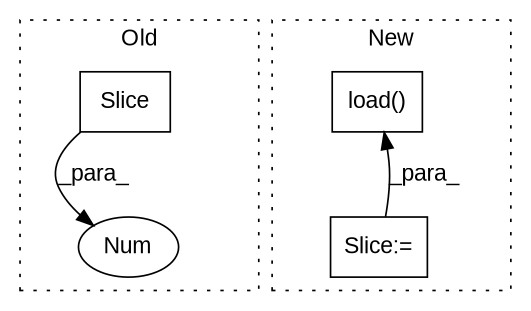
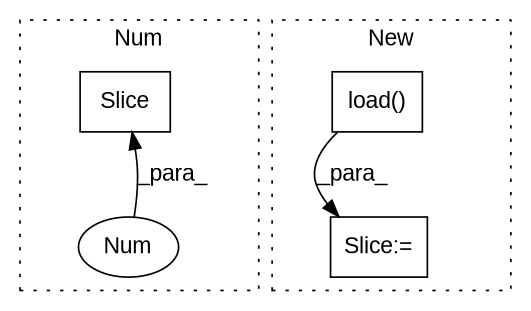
  digraph {
    fontname="Liberation Sans"
    node [fontname="Liberation Sans" l=1 s=3146 shape=box]
    edge [fontname="Liberation Sans"]
    n1 [a=80 label=Slice]
    n2 [a=76 label=Num shape=ellipse]
    n3 [a=75 l="12,1" label="load()" s="3086,3099"]
    n4 [a=68 l=3 label="Slice:=" s=3083]
    subgraph cluster_1 {
-     label=Old
+     label=Num
      style=dotted
      n1
      n2
    }
    subgraph cluster_2 {
      label=New
      style=dotted
      n3
      n4
    }
-   n1 -> n2 [label=_para_]
-   n4 -> n3 [label=_para_]
+   n2 -> n1 [label=_para_]
+   n3 -> n4 [label=_para_]
  }
